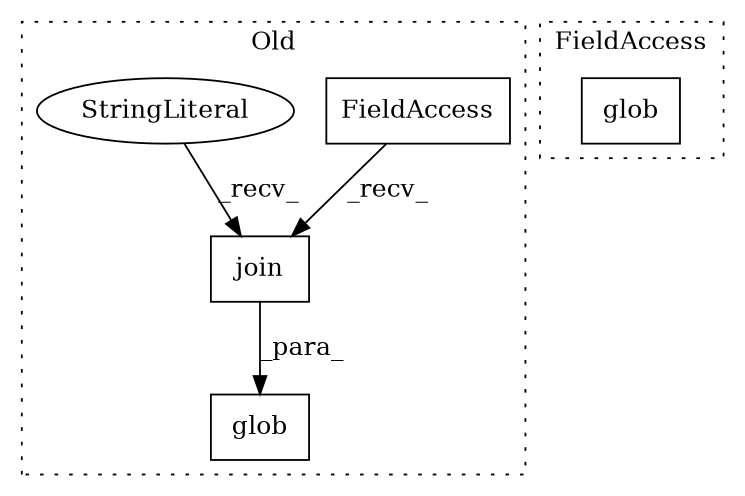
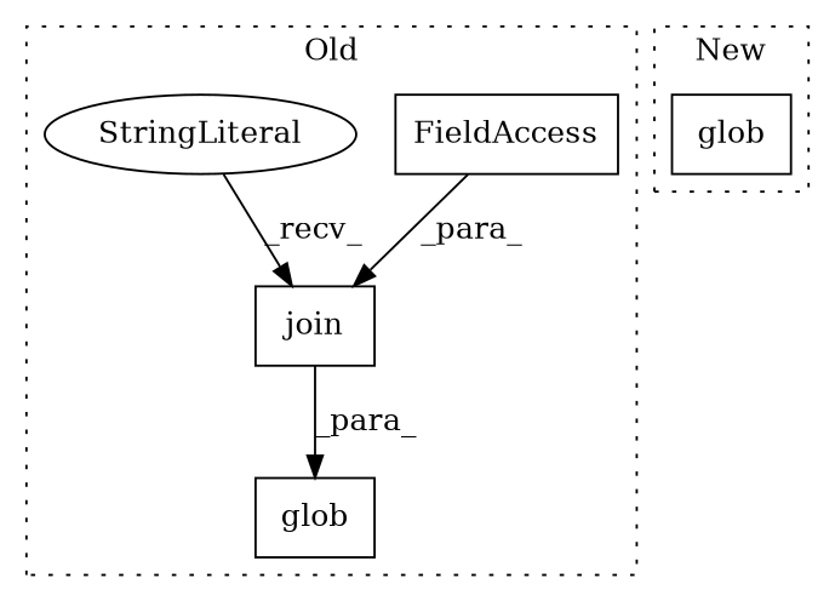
  digraph {
    node [a=32 l="5,1" shape=box]
    n1 [label=join s="8055,8101"]
    n2 [a=22 l=7 label=FieldAccess s=8047]
    n3 [a=45 l=27 label=StringLiteral s=8074 shape=ellipse]
    n4 [label=glob s="8042,8102"]
    n5 [label=glob s="7420,7452"]
    subgraph cluster_1 {
      label=Old
      style=dotted
      n1
      n2
      n3
      n4
    }
    subgraph cluster_2 {
-     label=FieldAccess
+     label=New
      style=dotted
      n5
    }
    n1 -> n4 [label=_para_]
-   n2 -> n1 [label=_recv_]
+   n2 -> n1 [label=_para_]
    n3 -> n1 [label=_recv_]
  }
